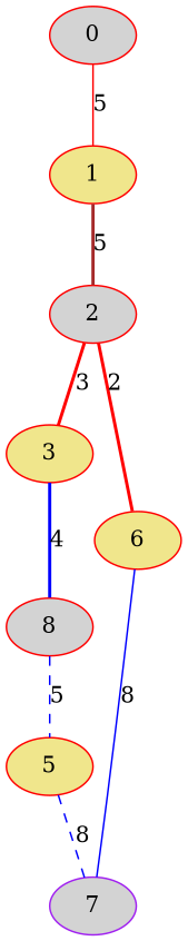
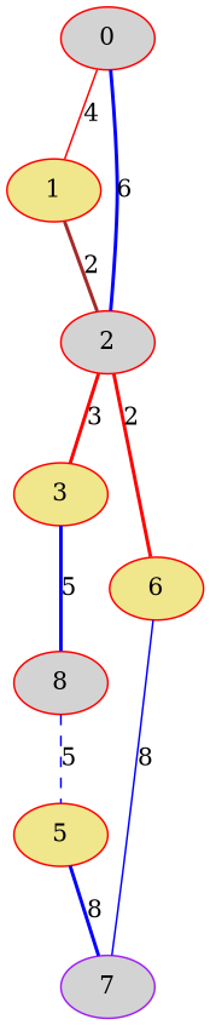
  graph {
    node [color=red fillcolor=khaki style=filled weight=1]
    edge [color=blue style=bold]
    1
    0 [fillcolor=lightgrey]
    2 [fillcolor=lightgrey]
    3
    6
    n6 [fillcolor=lightgrey label=8]
    5
    7 [color=purple fillcolor=lightgrey weight=4]
-   1 -- 2 [color=brown label=5]
-   0 -- 1 [color=red label=5 style=solid]
+   1 -- 2 [color=brown label=2]
+   0 -- 1 [color=red label=4 style=solid]
+   0 -- 2 [label=6]
    2 -- 3 [color=red label=3]
    2 -- 6 [color=red label=2]
-   3 -- n6 [label=4]
+   3 -- n6 [label=5]
    6 -- 7 [label=8 style=solid]
    n6 -- 5 [label=5 style=dashed]
-   5 -- 7 [label=8 style=dashed]
+   5 -- 7 [label=8]
  }
